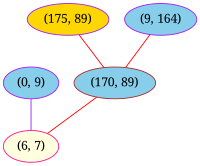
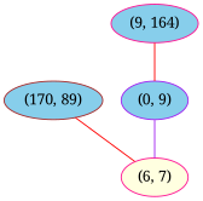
  graph {
    fontname="Noto Serif"
    node [color=purple fillcolor=skyblue fontname="Noto Serif" style=filled]
    edge [color=red fontname="Noto Serif" weight=1]
    n1 [label="(0, 9)"]
    n2 [color=deeppink fillcolor=lightyellow label="(6, 7)"]
-   "(175, 89)" [fillcolor=gold]
    "(170, 89)" [color=brown]
-   "(9, 164)"
+   "(9, 164)" [color=deeppink]
    n1 -- n2 [color=purple weight=4]
-   "(175, 89)" -- "(170, 89)"
    "(170, 89)" -- n2
-   "(9, 164)" -- "(170, 89)"
+   "(9, 164)" -- n1
  }
